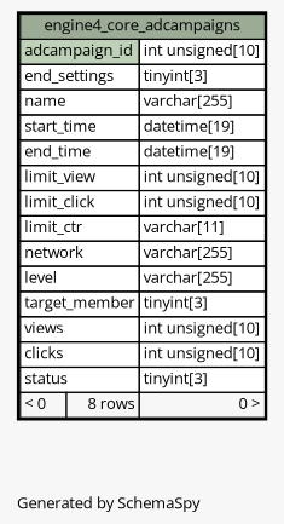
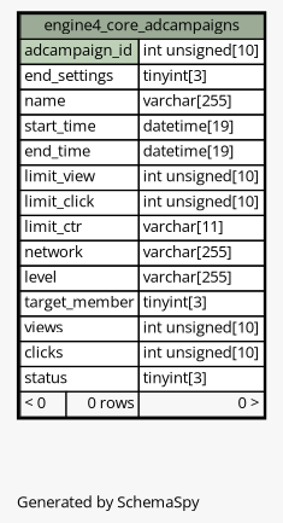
  digraph {
    bgcolor="#f7f7f7"
    fontname="Open Sans"
    fontsize=11
    label="\nGenerated by SchemaSpy"
    labeljust=l
    nodesep=0.18
    rankdir=RL
    ranksep=0.46
-   n1 [fontname="Open Sans" fontsize=11 label=<     <TABLE BORDER="2" CELLBORDER="1" CELLSPACING="0" BGCOLOR="#ffffff">       <TR><TD COLSPAN="3" BGCOLOR="#9bab96" ALIGN="CENTER">engine4_core_adcampaigns</TD></TR>       <TR><TD PORT="adcampaign_id" COLSPAN="2" BGCOLOR="#bed1b8" ALIGN="LEFT">adcampaign_id</TD><TD PORT="adcampaign_id.type" ALIGN="LEFT">int unsigned[10]</TD></TR>       <TR><TD PORT="end_settings" COLSPAN="2" ALIGN="LEFT">end_settings</TD><TD PORT="end_settings.type" ALIGN="LEFT">tinyint[3]</TD></TR>       <TR><TD PORT="name" COLSPAN="2" ALIGN="LEFT">name</TD><TD PORT="name.type" ALIGN="LEFT">varchar[255]</TD></TR>       <TR><TD PORT="start_time" COLSPAN="2" ALIGN="LEFT">start_time</TD><TD PORT="start_time.type" ALIGN="LEFT">datetime[19]</TD></TR>       <TR><TD PORT="end_time" COLSPAN="2" ALIGN="LEFT">end_time</TD><TD PORT="end_time.type" ALIGN="LEFT">datetime[19]</TD></TR>       <TR><TD PORT="limit_view" COLSPAN="2" ALIGN="LEFT">limit_view</TD><TD PORT="limit_view.type" ALIGN="LEFT">int unsigned[10]</TD></TR>       <TR><TD PORT="limit_click" COLSPAN="2" ALIGN="LEFT">limit_click</TD><TD PORT="limit_click.type" ALIGN="LEFT">int unsigned[10]</TD></TR>       <TR><TD PORT="limit_ctr" COLSPAN="2" ALIGN="LEFT">limit_ctr</TD><TD PORT="limit_ctr.type" ALIGN="LEFT">varchar[11]</TD></TR>       <TR><TD PORT="network" COLSPAN="2" ALIGN="LEFT">network</TD><TD PORT="network.type" ALIGN="LEFT">varchar[255]</TD></TR>       <TR><TD PORT="level" COLSPAN="2" ALIGN="LEFT">level</TD><TD PORT="level.type" ALIGN="LEFT">varchar[255]</TD></TR>       <TR><TD PORT="target_member" COLSPAN="2" ALIGN="LEFT">target_member</TD><TD PORT="target_member.type" ALIGN="LEFT">tinyint[3]</TD></TR>       <TR><TD PORT="views" COLSPAN="2" ALIGN="LEFT">views</TD><TD PORT="views.type" ALIGN="LEFT">int unsigned[10]</TD></TR>       <TR><TD PORT="clicks" COLSPAN="2" ALIGN="LEFT">clicks</TD><TD PORT="clicks.type" ALIGN="LEFT">int unsigned[10]</TD></TR>       <TR><TD PORT="status" COLSPAN="2" ALIGN="LEFT">status</TD><TD PORT="status.type" ALIGN="LEFT">tinyint[3]</TD></TR>       <TR><TD ALIGN="LEFT" BGCOLOR="#f7f7f7">&lt; 0</TD><TD ALIGN="RIGHT" BGCOLOR="#f7f7f7">8 rows</TD><TD ALIGN="RIGHT" BGCOLOR="#f7f7f7">0 &gt;</TD></TR>     </TABLE>> shape=plaintext]
+   n1 [fontname="Open Sans" fontsize=11 label=<     <TABLE BORDER="2" CELLBORDER="1" CELLSPACING="0" BGCOLOR="#ffffff">       <TR><TD COLSPAN="3" BGCOLOR="#9bab96" ALIGN="CENTER">engine4_core_adcampaigns</TD></TR>       <TR><TD PORT="adcampaign_id" COLSPAN="2" BGCOLOR="#bed1b8" ALIGN="LEFT">adcampaign_id</TD><TD PORT="adcampaign_id.type" ALIGN="LEFT">int unsigned[10]</TD></TR>       <TR><TD PORT="end_settings" COLSPAN="2" ALIGN="LEFT">end_settings</TD><TD PORT="end_settings.type" ALIGN="LEFT">tinyint[3]</TD></TR>       <TR><TD PORT="name" COLSPAN="2" ALIGN="LEFT">name</TD><TD PORT="name.type" ALIGN="LEFT">varchar[255]</TD></TR>       <TR><TD PORT="start_time" COLSPAN="2" ALIGN="LEFT">start_time</TD><TD PORT="start_time.type" ALIGN="LEFT">datetime[19]</TD></TR>       <TR><TD PORT="end_time" COLSPAN="2" ALIGN="LEFT">end_time</TD><TD PORT="end_time.type" ALIGN="LEFT">datetime[19]</TD></TR>       <TR><TD PORT="limit_view" COLSPAN="2" ALIGN="LEFT">limit_view</TD><TD PORT="limit_view.type" ALIGN="LEFT">int unsigned[10]</TD></TR>       <TR><TD PORT="limit_click" COLSPAN="2" ALIGN="LEFT">limit_click</TD><TD PORT="limit_click.type" ALIGN="LEFT">int unsigned[10]</TD></TR>       <TR><TD PORT="limit_ctr" COLSPAN="2" ALIGN="LEFT">limit_ctr</TD><TD PORT="limit_ctr.type" ALIGN="LEFT">varchar[11]</TD></TR>       <TR><TD PORT="network" COLSPAN="2" ALIGN="LEFT">network</TD><TD PORT="network.type" ALIGN="LEFT">varchar[255]</TD></TR>       <TR><TD PORT="level" COLSPAN="2" ALIGN="LEFT">level</TD><TD PORT="level.type" ALIGN="LEFT">varchar[255]</TD></TR>       <TR><TD PORT="target_member" COLSPAN="2" ALIGN="LEFT">target_member</TD><TD PORT="target_member.type" ALIGN="LEFT">tinyint[3]</TD></TR>       <TR><TD PORT="views" COLSPAN="2" ALIGN="LEFT">views</TD><TD PORT="views.type" ALIGN="LEFT">int unsigned[10]</TD></TR>       <TR><TD PORT="clicks" COLSPAN="2" ALIGN="LEFT">clicks</TD><TD PORT="clicks.type" ALIGN="LEFT">int unsigned[10]</TD></TR>       <TR><TD PORT="status" COLSPAN="2" ALIGN="LEFT">status</TD><TD PORT="status.type" ALIGN="LEFT">tinyint[3]</TD></TR>       <TR><TD ALIGN="LEFT" BGCOLOR="#f7f7f7">&lt; 0</TD><TD ALIGN="RIGHT" BGCOLOR="#f7f7f7">0 rows</TD><TD ALIGN="RIGHT" BGCOLOR="#f7f7f7">0 &gt;</TD></TR>     </TABLE>> shape=plaintext]
  }
